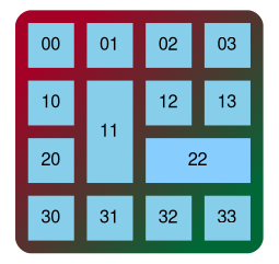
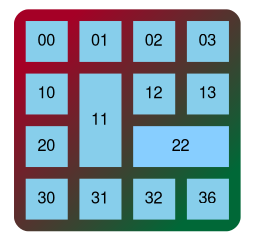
  digraph {
    fontname="Helvetica,Arial,sans-serif"
    rankdir=LR
-   n1 [fontname="Helvetica,Arial,sans-serif" label=<  <TABLE border="0" cellspacing="10" cellpadding="10" style="rounded" bgcolor="/rdylgn11/1:/rdylgn11/11" gradientangle="315">   <TR><TD bgcolor="skyblue">00</TD>   <TD bgcolor="skyblue">01</TD>   <TD bgcolor="skyblue">02</TD>   <TD bgcolor="skyblue">03</TD>   </TR>      <TR><TD bgcolor="skyblue" gradientangle="270">10</TD>   <TD rowspan="2"  bgcolor="skyblue" gradientangle="270">11</TD>   <TD bgcolor="skyblue" gradientangle="270">12</TD>   <TD bgcolor="skyblue" gradientangle="270">13</TD>   </TR>      <TR><TD bgcolor="skyblue" gradientangle="270">20</TD>   <TD colspan="2"  bgcolor="skyblue1">22</TD>   </TR>      <TR><TD style="radial" bgcolor="skyblue">30</TD>   <TD style="radial" bgcolor="skyblue" gradientangle="45">31</TD>   <TD style="radial" bgcolor="skyblue" gradientangle="90" >32</TD>   <TD style="radial" bgcolor="skyblue" gradientangle="180">33</TD>   </TR>    </TABLE>> shape=none]
+   n1 [fontname="Helvetica,Arial,sans-serif" label=<  <TABLE border="0" cellspacing="10" cellpadding="10" style="rounded" bgcolor="/rdylgn11/1:/rdylgn11/11" gradientangle="315">   <TR><TD bgcolor="skyblue">00</TD>   <TD bgcolor="skyblue">01</TD>   <TD bgcolor="skyblue">02</TD>   <TD bgcolor="skyblue">03</TD>   </TR>      <TR><TD bgcolor="skyblue" gradientangle="270">10</TD>   <TD rowspan="2"  bgcolor="skyblue" gradientangle="270">11</TD>   <TD bgcolor="skyblue" gradientangle="270">12</TD>   <TD bgcolor="skyblue" gradientangle="270">13</TD>   </TR>      <TR><TD bgcolor="skyblue" gradientangle="270">20</TD>   <TD colspan="2"  bgcolor="skyblue1">22</TD>   </TR>      <TR><TD style="radial" bgcolor="skyblue">30</TD>   <TD style="radial" bgcolor="skyblue" gradientangle="45">31</TD>   <TD style="radial" bgcolor="skyblue" gradientangle="90" >32</TD>   <TD style="radial" bgcolor="skyblue" gradientangle="180">36</TD>   </TR>    </TABLE>> shape=none]
  }
